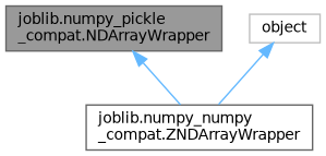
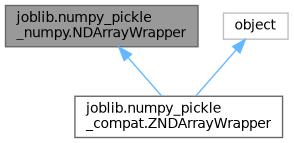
  digraph {
    node [color=gray40 fillcolor=white fontname=Helvetica fontsize=10 shape=box style=filled]
    edge [color=steelblue1 dir=back fontname=Helvetica fontsize=10 labelfontname=Helvetica labelfontsize=10 style=solid]
-   n1 [fillcolor=grey60 fontcolor=black height=0.2 label="joblib.numpy_pickle\l_compat.NDArrayWrapper" width=0.4]
-   n2 [height=0.2 label="joblib.numpy_numpy\l_compat.ZNDArrayWrapper" width=0.4]
+   n1 [fillcolor=grey60 fontcolor=black height=0.2 label="joblib.numpy_pickle\l_numpy.NDArrayWrapper" width=0.4]
+   n2 [height=0.2 label="joblib.numpy_pickle\l_compat.ZNDArrayWrapper" width=0.4]
    n3 [color=grey75 height=0.2 label=object width=0.4]
    n1 -> n2
    n3 -> n2
  }
